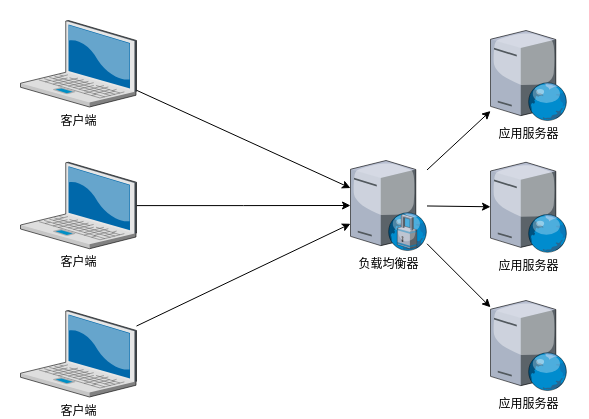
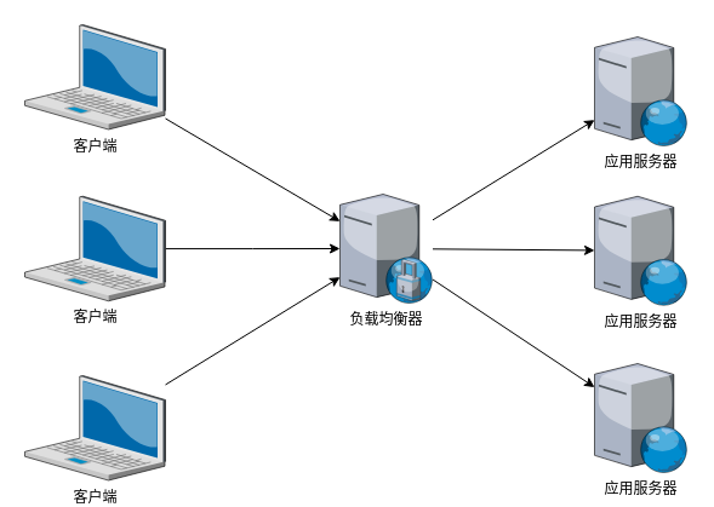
  <mxCell id="0" />
  <mxCell id="1" parent="0" />
  <mxCell id="2" style="rounded=0;orthogonalLoop=1;jettySize=auto;html=1;" edge="1" parent="1" source="5" target="6"><mxGeometry relative="1" as="geometry" /></mxCell>
  <mxCell id="3" style="rounded=0;orthogonalLoop=1;jettySize=auto;html=1;" edge="1" parent="1" source="5" target="10"><mxGeometry relative="1" as="geometry" /></mxCell>
  <mxCell id="4" style="rounded=0;orthogonalLoop=1;jettySize=auto;html=1;" edge="1" parent="1" source="5" target="9"><mxGeometry relative="1" as="geometry" /></mxCell>
- <mxCell id="5" value="负载均衡器" style="verticalLabelPosition=bottom;aspect=fixed;html=1;verticalAlign=top;strokeColor=none;align=center;outlineConnect=0;shape=mxgraph.citrix.proxy_server;" vertex="1" parent="1"><mxGeometry x="350" y="160" width="76.5" height="90" as="geometry" /></mxCell>
+ <mxCell id="5" value="负载均衡器" style="verticalLabelPosition=bottom;aspect=fixed;html=1;verticalAlign=top;strokeColor=none;align=center;outlineConnect=0;shape=mxgraph.citrix.proxy_server;" vertex="1" parent="1"><mxGeometry x="280" y="160" width="76.5" height="90" as="geometry" /></mxCell>
  <mxCell id="6" value="应用服务器" style="verticalLabelPosition=bottom;aspect=fixed;html=1;verticalAlign=top;strokeColor=none;align=center;outlineConnect=0;shape=mxgraph.citrix.web_server;" vertex="1" parent="1"><mxGeometry x="490" y="30" width="76.5" height="90" as="geometry" /></mxCell>
  <mxCell id="7" style="edgeStyle=orthogonalEdgeStyle;rounded=0;orthogonalLoop=1;jettySize=auto;html=1;" edge="1" parent="1" source="8" target="5"><mxGeometry relative="1" as="geometry" /></mxCell>
  <mxCell id="8" value="客户端" style="verticalLabelPosition=bottom;aspect=fixed;html=1;verticalAlign=top;strokeColor=none;align=center;outlineConnect=0;shape=mxgraph.citrix.laptop_2;" vertex="1" parent="1"><mxGeometry x="20" y="161.75" width="116" height="86.5" as="geometry" /></mxCell>
  <mxCell id="9" value="应用服务器" style="verticalLabelPosition=bottom;aspect=fixed;html=1;verticalAlign=top;strokeColor=none;align=center;outlineConnect=0;shape=mxgraph.citrix.web_server;" vertex="1" parent="1"><mxGeometry x="490" y="161.75" width="76.5" height="90" as="geometry" /></mxCell>
  <mxCell id="10" value="应用服务器" style="verticalLabelPosition=bottom;aspect=fixed;html=1;verticalAlign=top;strokeColor=none;align=center;outlineConnect=0;shape=mxgraph.citrix.web_server;" vertex="1" parent="1"><mxGeometry x="490" y="300" width="76.5" height="90" as="geometry" /></mxCell>
  <mxCell id="11" style="edgeStyle=none;rounded=0;orthogonalLoop=1;jettySize=auto;html=1;" edge="1" parent="1" source="12" target="5"><mxGeometry relative="1" as="geometry" /></mxCell>
  <mxCell id="12" value="客户端" style="verticalLabelPosition=bottom;aspect=fixed;html=1;verticalAlign=top;strokeColor=none;align=center;outlineConnect=0;shape=mxgraph.citrix.laptop_2;" vertex="1" parent="1"><mxGeometry x="20" y="20" width="116" height="86.5" as="geometry" /></mxCell>
  <mxCell id="13" style="edgeStyle=none;rounded=0;orthogonalLoop=1;jettySize=auto;html=1;" edge="1" parent="1" source="14" target="5"><mxGeometry relative="1" as="geometry" /></mxCell>
  <mxCell id="14" value="客户端" style="verticalLabelPosition=bottom;aspect=fixed;html=1;verticalAlign=top;strokeColor=none;align=center;outlineConnect=0;shape=mxgraph.citrix.laptop_2;" vertex="1" parent="1"><mxGeometry x="20" y="310" width="116" height="86.5" as="geometry" /></mxCell>
